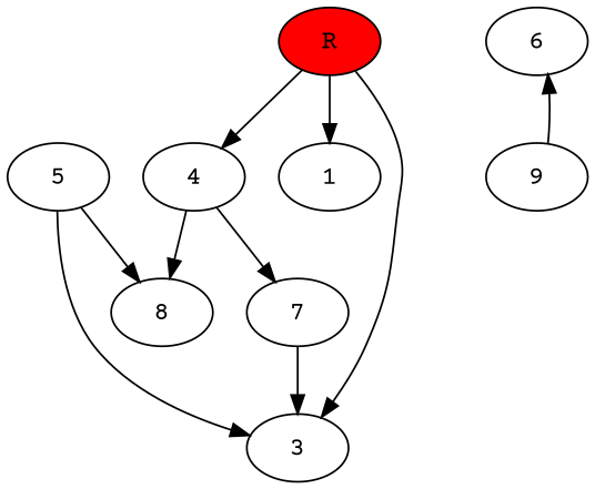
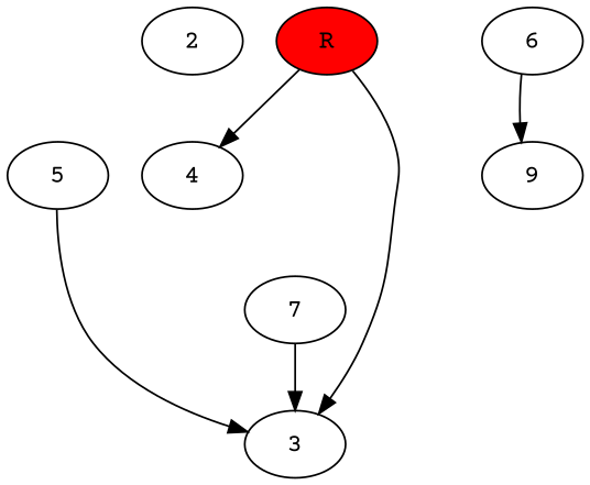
  digraph {
    fontname="Courier Prime"
    node [fontname="Courier Prime"]
    edge [fontname="Courier Prime"]
+   2
    5
    3
-   8
    4
    7
    6
    9
    R [fillcolor="#ff0000" style=filled]
-   1
    5 -> 3
-   5 -> 8
-   4 -> 8
-   4 -> 7
    7 -> 3
-   9 -> 6
+   6 -> 9
    R -> 3
    R -> 4
-   R -> 1
  }
